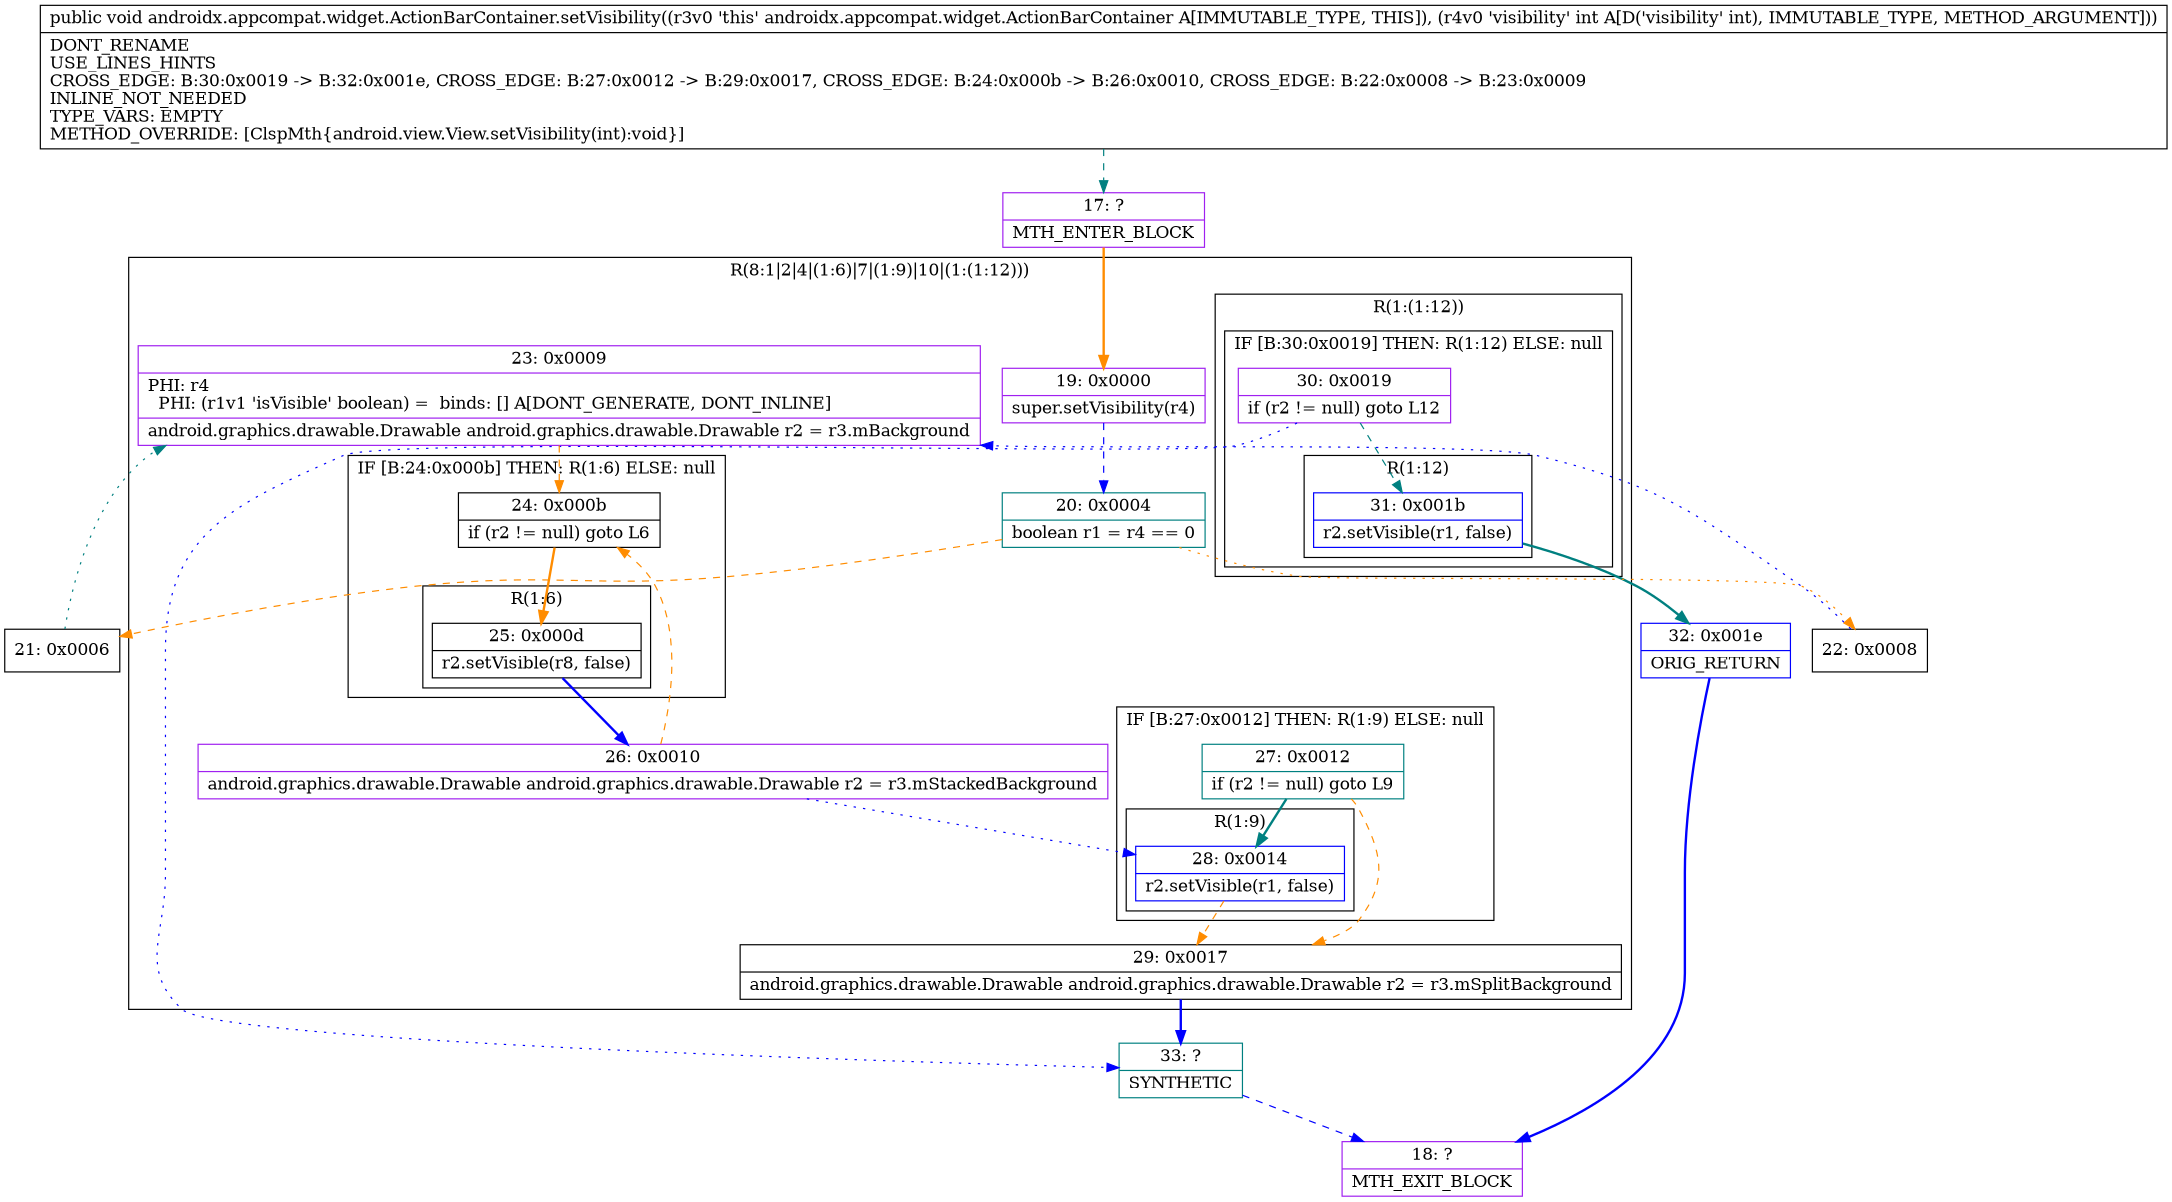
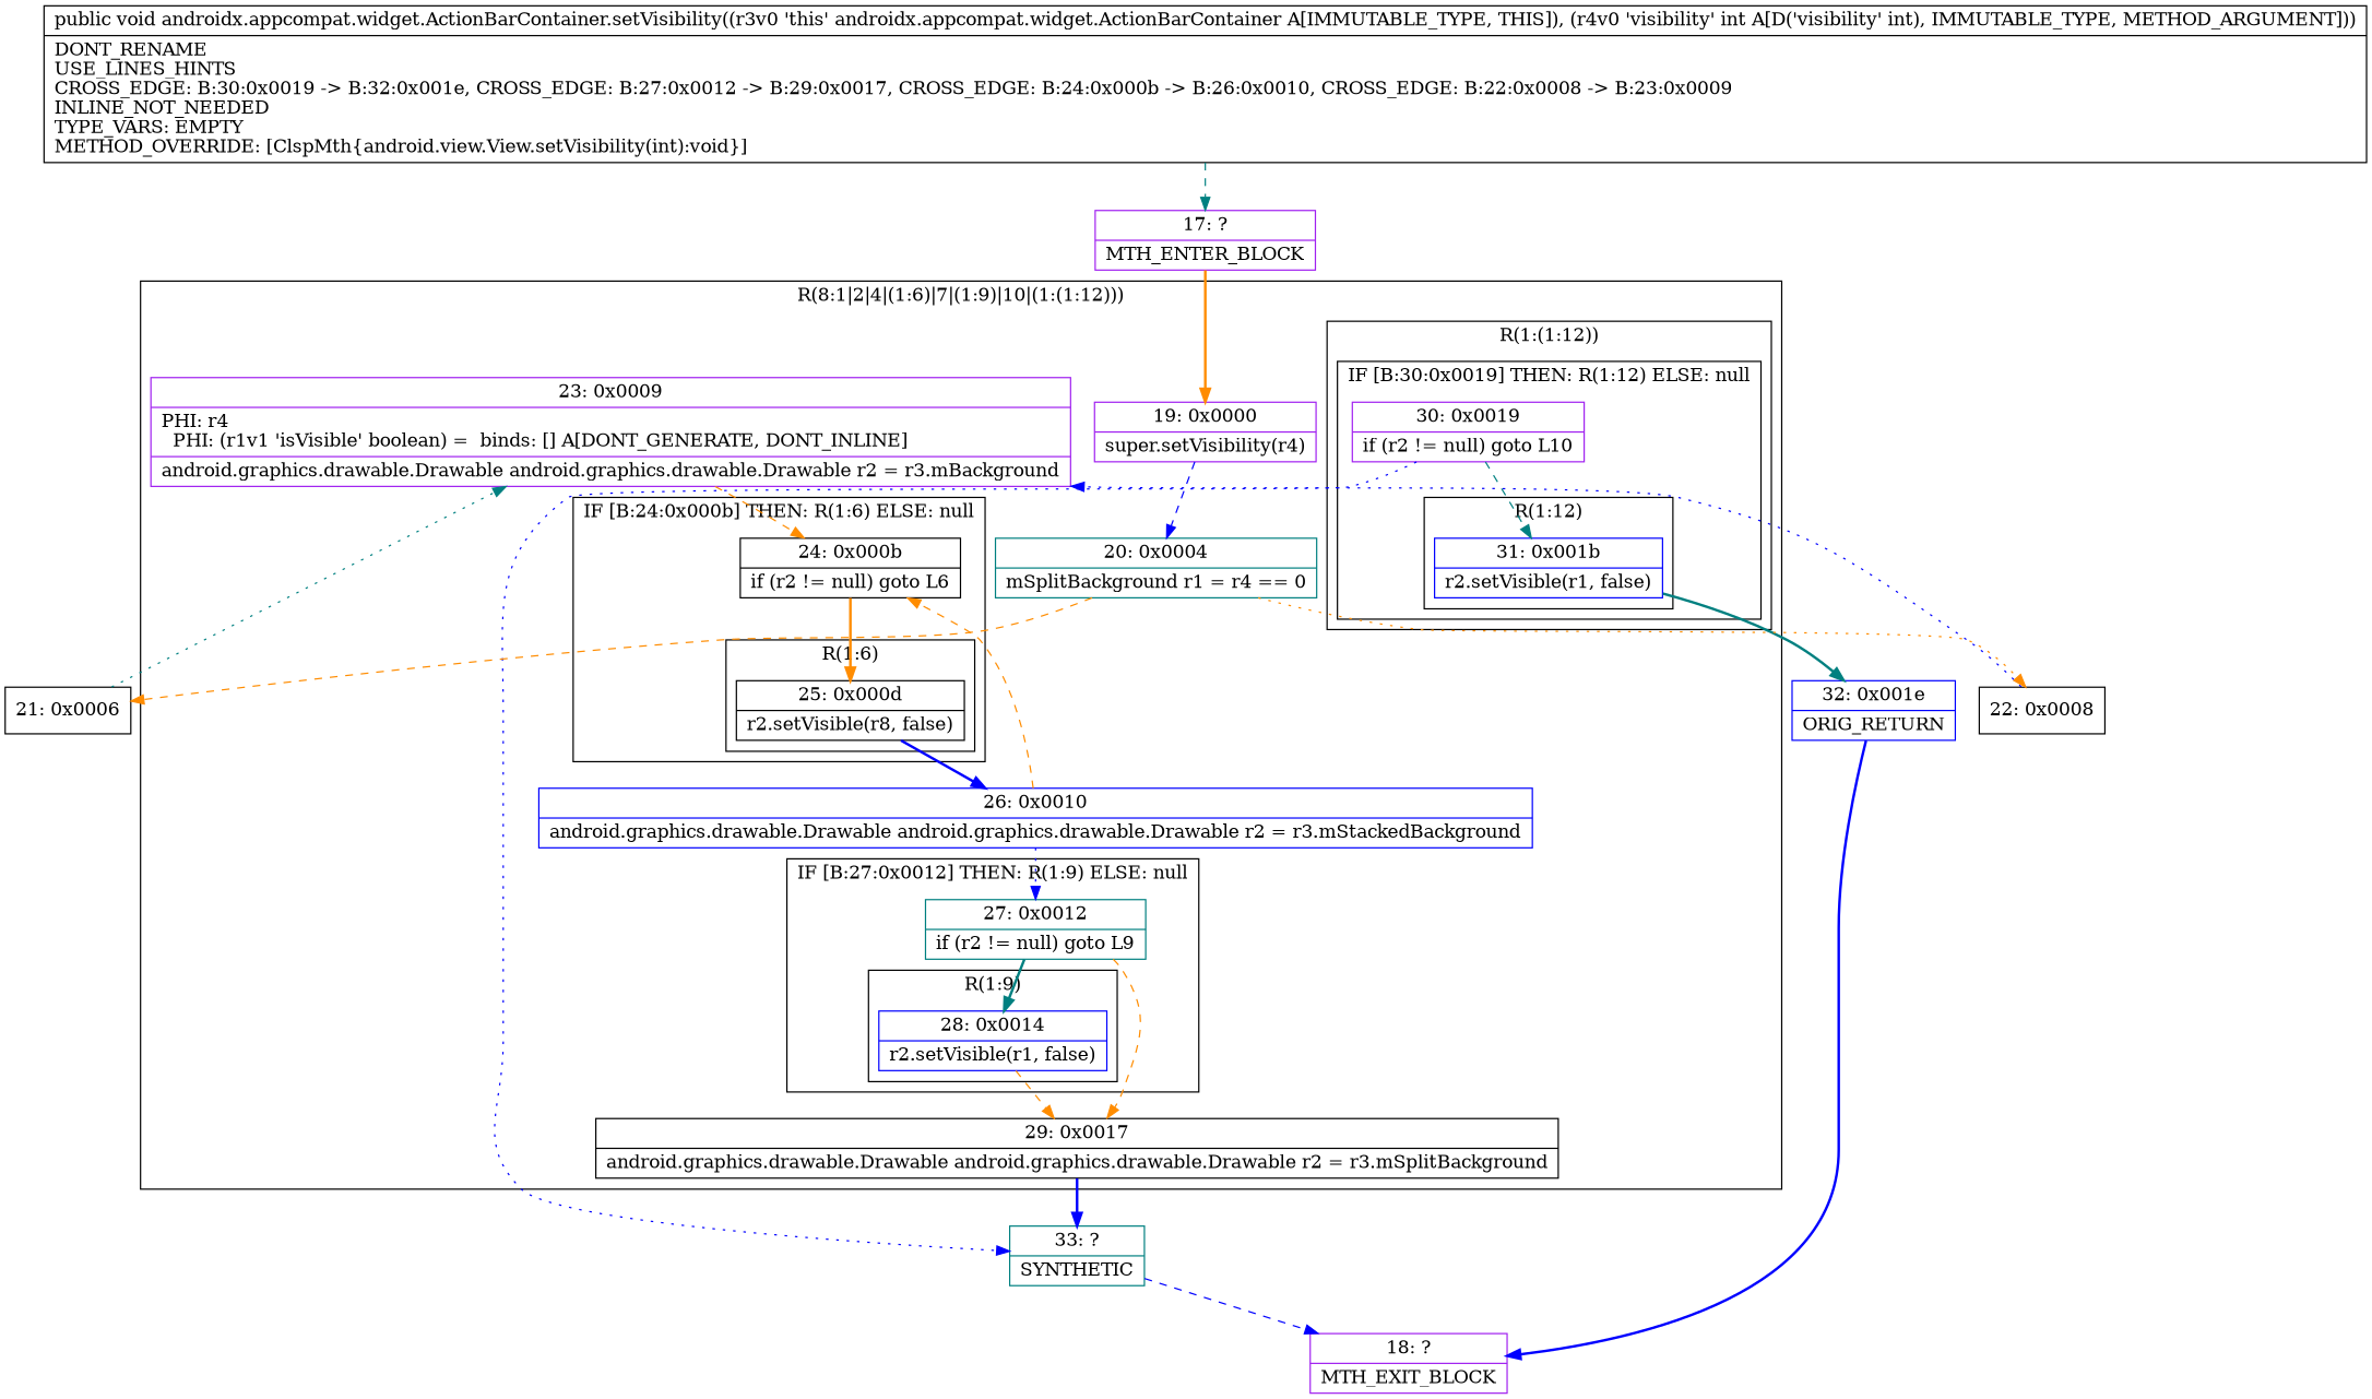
  digraph {
    node [color=black shape=record]
    edge [color=blue style=dashed]
    n1 [label="{25\:\ 0x000d|r2.setVisible(r8, false)\l}"]
    n2 [label="{24\:\ 0x000b|if (r2 != null) goto L6\l}"]
    n3 [color=blue label="{28\:\ 0x0014|r2.setVisible(r1, false)\l}"]
    n4 [color=teal label="{27\:\ 0x0012|if (r2 != null) goto L9\l}"]
    n5 [color=blue label="{31\:\ 0x001b|r2.setVisible(r1, false)\l}"]
-   n6 [color=purple label="{30\:\ 0x0019|if (r2 != null) goto L12\l}"]
+   n6 [color=purple label="{30\:\ 0x0019|if (r2 != null) goto L10\l}"]
    n7 [color=purple label="{19\:\ 0x0000|super.setVisibility(r4)\l}"]
-   n8 [color=teal label="{20\:\ 0x0004|boolean r1 = r4 == 0\l}"]
+   n8 [color=teal label="{20\:\ 0x0004|mSplitBackground r1 = r4 == 0\l}"]
    n9 [color=purple label="{23\:\ 0x0009|PHI: r4 \l  PHI: (r1v1 'isVisible' boolean) =  binds: [] A[DONT_GENERATE, DONT_INLINE]\l|android.graphics.drawable.Drawable android.graphics.drawable.Drawable r2 = r3.mBackground\l}"]
-   n10 [color=purple label="{26\:\ 0x0010|android.graphics.drawable.Drawable android.graphics.drawable.Drawable r2 = r3.mStackedBackground\l}"]
+   n10 [color=blue label="{26\:\ 0x0010|android.graphics.drawable.Drawable android.graphics.drawable.Drawable r2 = r3.mStackedBackground\l}"]
    n11 [label="{29\:\ 0x0017|android.graphics.drawable.Drawable android.graphics.drawable.Drawable r2 = r3.mSplitBackground\l}"]
    n12 [color=blue label="{32\:\ 0x001e|ORIG_RETURN\l}"]
    n13 [color=teal label="{33\:\ ?|SYNTHETIC\l}"]
    n14 [label="{21\:\ 0x0006}"]
    n15 [label="{22\:\ 0x0008}"]
    n16 [color=purple label="{18\:\ ?|MTH_EXIT_BLOCK\l}"]
    n17 [color=purple label="{17\:\ ?|MTH_ENTER_BLOCK\l}"]
    n18 [label="{public void androidx.appcompat.widget.ActionBarContainer.setVisibility((r3v0 'this' androidx.appcompat.widget.ActionBarContainer A[IMMUTABLE_TYPE, THIS]), (r4v0 'visibility' int A[D('visibility' int), IMMUTABLE_TYPE, METHOD_ARGUMENT]))  | DONT_RENAME\lUSE_LINES_HINTS\lCROSS_EDGE: B:30:0x0019 \-\> B:32:0x001e, CROSS_EDGE: B:27:0x0012 \-\> B:29:0x0017, CROSS_EDGE: B:24:0x000b \-\> B:26:0x0010, CROSS_EDGE: B:22:0x0008 \-\> B:23:0x0009\lINLINE_NOT_NEEDED\lTYPE_VARS: EMPTY\lMETHOD_OVERRIDE: [ClspMth\{android.view.View.setVisibility(int):void\}]\l}"]
    subgraph cluster_1 {
      label="R(8:1|2|4|(1:6)|7|(1:9)|10|(1:(1:12)))"
      n7
      n8
      n9
      n10
      n11
      subgraph cluster_2 {
        label="IF [B:24:0x000b] THEN: R(1:6) ELSE: null"
        n2
        subgraph cluster_3 {
          label="R(1:6)"
          n1
        }
      }
      subgraph cluster_4 {
        label="IF [B:27:0x0012] THEN: R(1:9) ELSE: null"
        n4
        subgraph cluster_5 {
          label="R(1:9)"
          n3
        }
      }
      subgraph cluster_6 {
        label="R(1:(1:12))"
        subgraph cluster_7 {
          label="IF [B:30:0x0019] THEN: R(1:12) ELSE: null"
          n6
          subgraph cluster_8 {
            label="R(1:12)"
            n5
          }
        }
      }
    }
    n1 -> n10 [style=bold]
    n2 -> n1 [color=darkorange style=bold]
    n3 -> n11 [color=darkorange]
    n4 -> n3 [color=teal style=bold]
    n4 -> n11 [color=darkorange]
    n5 -> n12 [color=teal style=bold]
    n6 -> n5 [color=teal]
    n6 -> n13 [style=dotted]
    n7 -> n8
    n8 -> n14 [color=darkorange]
    n8 -> n15 [color=darkorange style=dotted]
    n9 -> n2 [color=darkorange]
    n10 -> n2 [color=darkorange]
-   n10 -> n3 [style=dotted]
+   n10 -> n4 [style=dotted]
    n11 -> n13 [style=bold]
    n12 -> n16 [style=bold]
    n13 -> n16
    n14 -> n9 [color=teal style=dotted]
    n15 -> n9 [style=dotted]
    n17 -> n7 [color=darkorange style=bold]
    n18 -> n17 [color=teal]
  }
